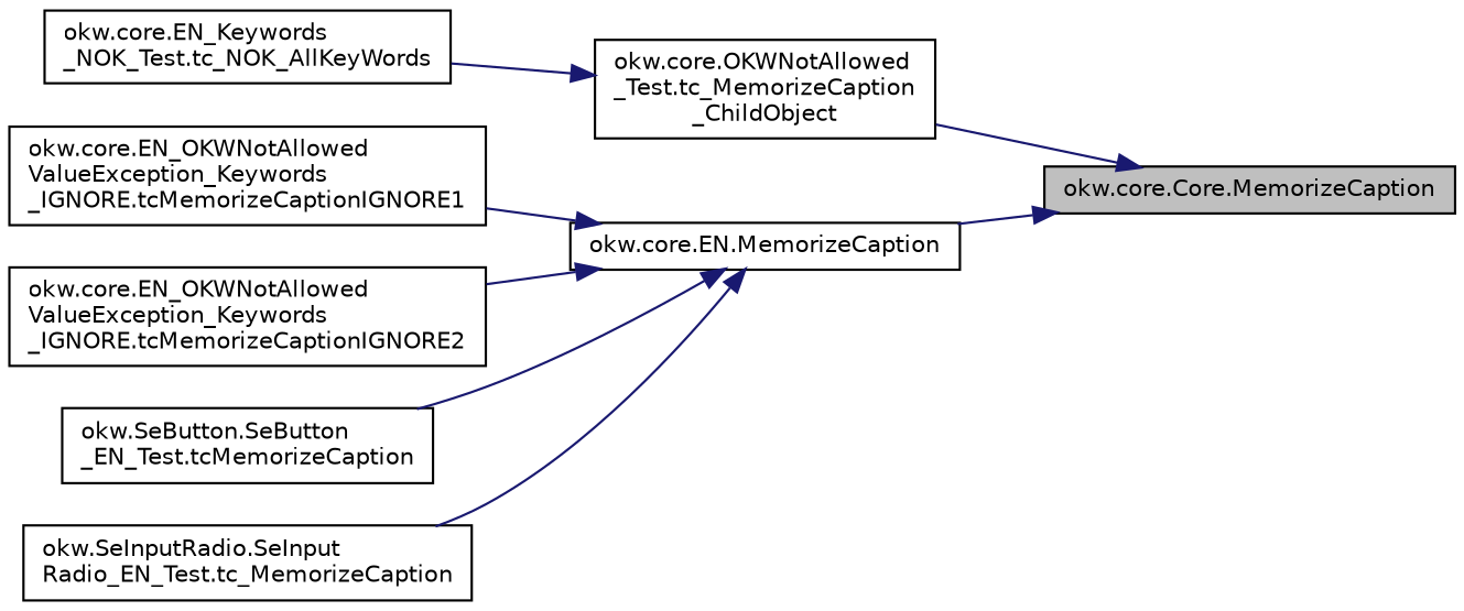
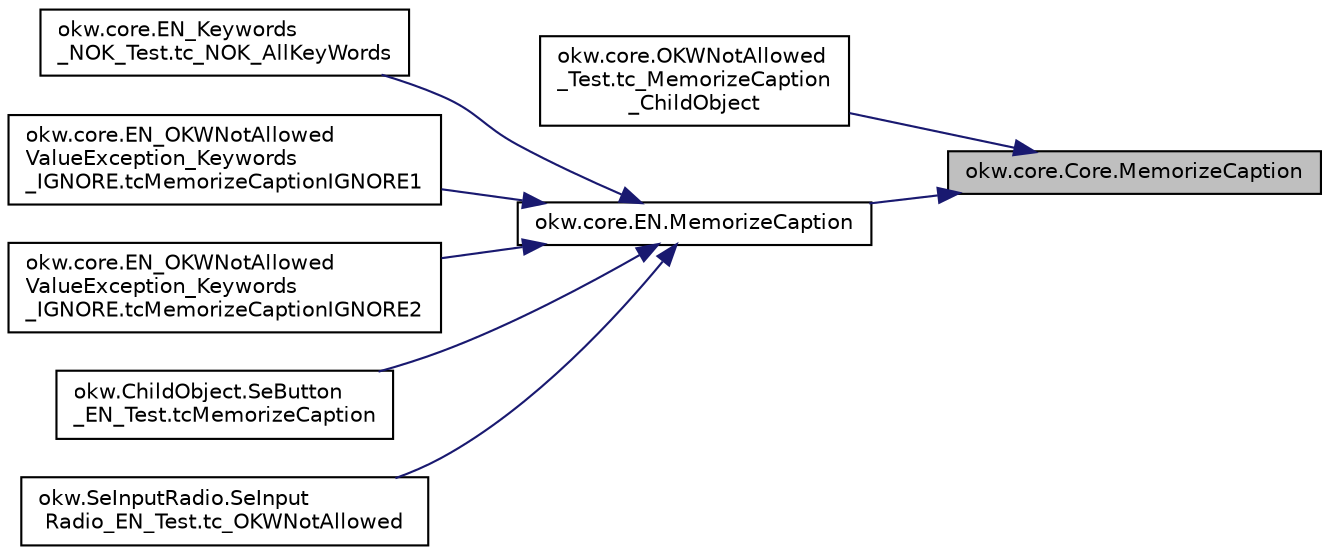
  digraph {
    rankdir=RL
    node [color=black fillcolor=white fontname=Helvetica fontsize=10 shape=record style=filled]
    edge [color=midnightblue dir=back fontname=Helvetica fontsize=10 labelfontname=Helvetica labelfontsize=10 style=solid]
    n1 [fillcolor=grey75 fontcolor=black height=0.2 label="okw.core.Core.MemorizeCaption" width=0.4]
    n2 [height=0.2 label="okw.core.EN.MemorizeCaption" width=0.4]
    n3 [height=0.2 label="okw.core.OKWNotAllowed\l_Test.tc_MemorizeCaption\l_ChildObject" width=0.4]
    n4 [height=0.2 label="okw.core.EN_Keywords\l_NOK_Test.tc_NOK_AllKeyWords" width=0.4]
    n5 [height=0.2 label="okw.core.EN_OKWNotAllowed\lValueException_Keywords\l_IGNORE.tcMemorizeCaptionIGNORE1" width=0.4]
    n6 [height=0.2 label="okw.core.EN_OKWNotAllowed\lValueException_Keywords\l_IGNORE.tcMemorizeCaptionIGNORE2" width=0.4]
-   n7 [height=0.2 label="okw.SeButton.SeButton\l_EN_Test.tcMemorizeCaption" width=0.4]
-   n8 [height=0.2 label="okw.SeInputRadio.SeInput\lRadio_EN_Test.tc_MemorizeCaption" width=0.4]
+   n7 [height=0.2 label="okw.ChildObject.SeButton\l_EN_Test.tcMemorizeCaption" width=0.4]
+   n8 [height=0.2 label="okw.SeInputRadio.SeInput\lRadio_EN_Test.tc_OKWNotAllowed" width=0.4]
    n1 -> n2
    n1 -> n3
-   n3 -> n4
+   n2 -> n4
    n2 -> n5
    n2 -> n6
    n2 -> n7
    n2 -> n8
  }
